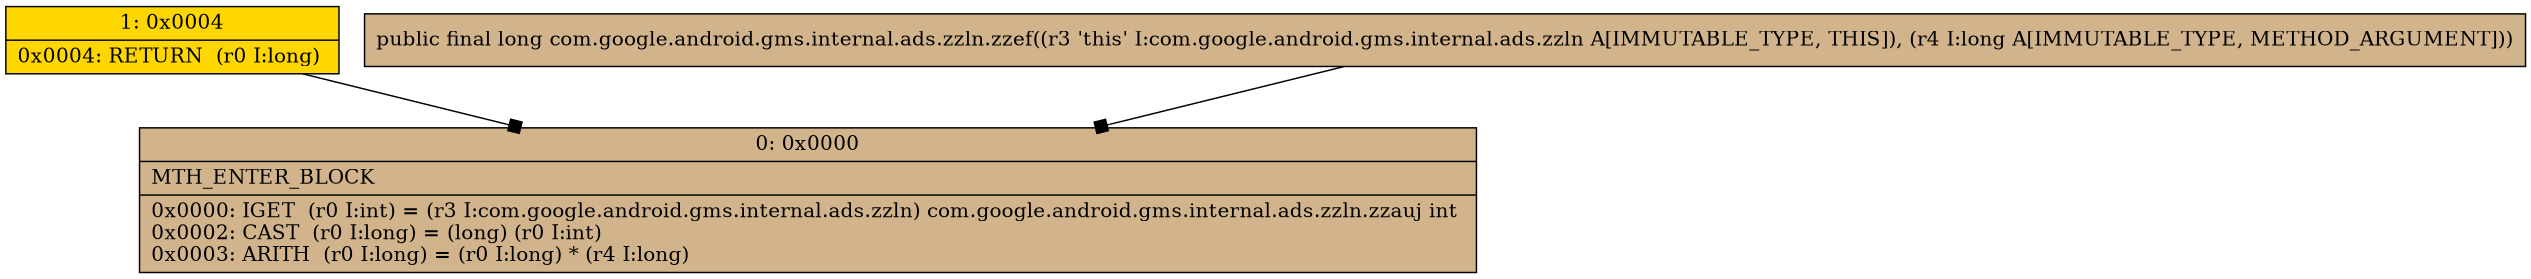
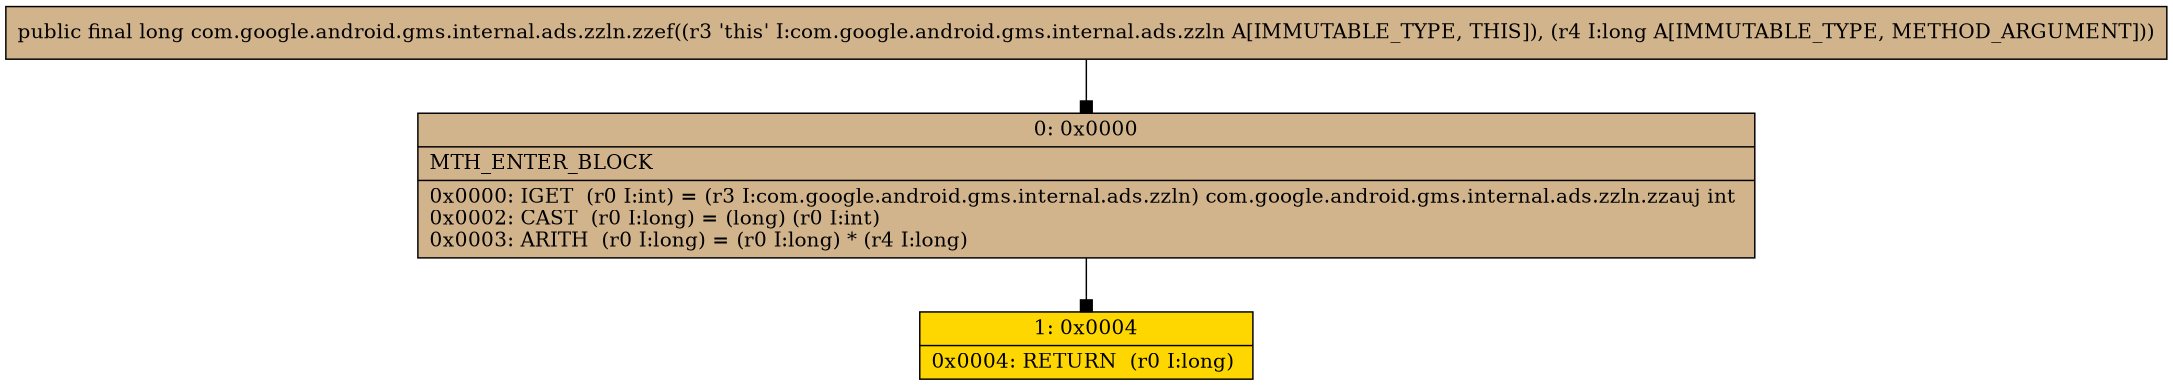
  digraph {
    fontname="DejaVu Serif"
    node [shape=record style=filled fillcolor=tan fontname="DejaVu Serif"]
    edge [style=solid arrowhead=box fontname="DejaVu Serif"]
    n1 [label="{0\:\ 0x0000|MTH_ENTER_BLOCK\l|0x0000: IGET  (r0 I:int) = (r3 I:com.google.android.gms.internal.ads.zzln) com.google.android.gms.internal.ads.zzln.zzauj int \l0x0002: CAST  (r0 I:long) = (long) (r0 I:int) \l0x0003: ARITH  (r0 I:long) = (r0 I:long) * (r4 I:long) \l}"]
    n2 [label="{1\:\ 0x0004|0x0004: RETURN  (r0 I:long) \l}" fillcolor=gold]
    n3 [label="{public final long com.google.android.gms.internal.ads.zzln.zzef((r3 'this' I:com.google.android.gms.internal.ads.zzln A[IMMUTABLE_TYPE, THIS]), (r4 I:long A[IMMUTABLE_TYPE, METHOD_ARGUMENT])) }"]
-   n2 -> n1
+   n1 -> n2
    n3 -> n1
  }
